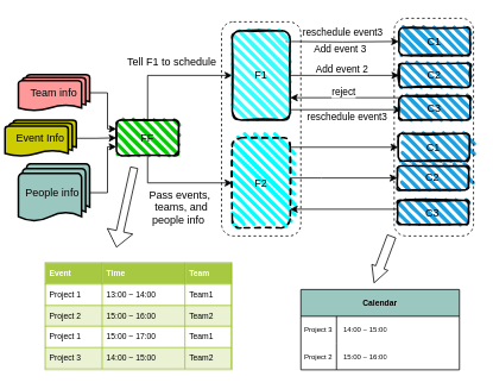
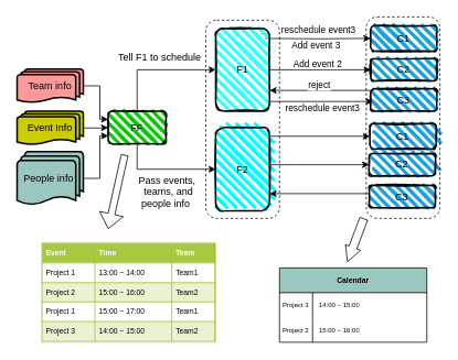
  <mxCell id="0" />
  <mxCell id="1" parent="0" />
  <mxCell id="2" style="edgeStyle=orthogonalEdgeStyle;rounded=0;orthogonalLoop=1;jettySize=auto;html=1;exitX=0.5;exitY=0;exitDx=0;exitDy=0;entryX=0;entryY=0.5;entryDx=0;entryDy=0;" parent="1" source="4" target="10" edge="1"><mxGeometry relative="1" as="geometry" /></mxCell>
  <mxCell id="3" style="edgeStyle=orthogonalEdgeStyle;rounded=0;orthogonalLoop=1;jettySize=auto;html=1;entryX=0;entryY=0.5;entryDx=0;entryDy=0;exitX=0.5;exitY=1;exitDx=0;exitDy=0;" parent="1" source="4" target="13" edge="1"><mxGeometry relative="1" as="geometry" /></mxCell>
  <mxCell id="4" value="FF" style="rounded=1;whiteSpace=wrap;html=1;strokeWidth=2;fillWeight=4;hachureGap=8;hachureAngle=45;fillColor=#00CC00;sketch=1;" parent="1" vertex="1"><mxGeometry x="130" y="134" width="70" height="40" as="geometry" /></mxCell>
  <mxCell id="5" style="edgeStyle=orthogonalEdgeStyle;rounded=0;orthogonalLoop=1;jettySize=auto;html=1;entryX=0;entryY=0.5;entryDx=0;entryDy=0;" parent="1" target="24" edge="1"><mxGeometry relative="1" as="geometry"><mxPoint x="440" y="102" as="targetPoint" /><mxPoint x="320" y="46" as="sourcePoint" /></mxGeometry></mxCell>
  <mxCell id="6" value="Add event 3" style="edgeLabel;html=1;align=center;verticalAlign=middle;resizable=0;points=[];" parent="5" vertex="1" connectable="0"><mxGeometry x="0.22" y="1" relative="1" as="geometry"><mxPoint x="-17" y="9" as="offset" /></mxGeometry></mxCell>
  <mxCell id="7" style="edgeStyle=orthogonalEdgeStyle;rounded=0;orthogonalLoop=1;jettySize=auto;html=1;entryX=0;entryY=0.5;entryDx=0;entryDy=0;exitX=1;exitY=0.5;exitDx=0;exitDy=0;" parent="1" source="10" target="25" edge="1"><mxGeometry relative="1" as="geometry"><mxPoint x="462" y="79.66" as="targetPoint" /><mxPoint x="345.71" y="79.66" as="sourcePoint" /></mxGeometry></mxCell>
  <mxCell id="8" value="Add event 2" style="edgeLabel;html=1;align=center;verticalAlign=middle;resizable=0;points=[];" parent="7" vertex="1" connectable="0"><mxGeometry x="0.609" y="2" relative="1" as="geometry"><mxPoint x="-41" y="-6" as="offset" /></mxGeometry></mxCell>
  <mxCell id="9" style="edgeStyle=orthogonalEdgeStyle;rounded=0;orthogonalLoop=1;jettySize=auto;html=1;exitX=1.008;exitY=0.884;exitDx=0;exitDy=0;exitPerimeter=0;entryX=0.037;entryY=0.571;entryDx=0;entryDy=0;entryPerimeter=0;" parent="1" source="10" target="29" edge="1"><mxGeometry relative="1" as="geometry"><mxPoint x="310" y="114" as="sourcePoint" /><mxPoint x="400" y="114" as="targetPoint" /></mxGeometry></mxCell>
  <mxCell id="10" value="F1" style="rounded=1;whiteSpace=wrap;html=1;strokeWidth=2;fillWeight=4;hachureGap=8;hachureAngle=45;fillColor=#33FFFF;sketch=1;" parent="1" vertex="1"><mxGeometry x="260" y="34" width="65" height="100" as="geometry" /></mxCell>
  <mxCell id="11" style="edgeStyle=orthogonalEdgeStyle;rounded=0;orthogonalLoop=1;jettySize=auto;html=1;entryX=0;entryY=0.5;entryDx=0;entryDy=0;" parent="1" source="13" target="32" edge="1"><mxGeometry relative="1" as="geometry"><Array as="points"><mxPoint x="360" y="199" /><mxPoint x="360" y="199" /></Array></mxGeometry></mxCell>
  <mxCell id="12" style="edgeStyle=orthogonalEdgeStyle;rounded=0;orthogonalLoop=1;jettySize=auto;html=1;entryX=0;entryY=0.5;entryDx=0;entryDy=0;" parent="1" source="13" target="31" edge="1"><mxGeometry relative="1" as="geometry"><Array as="points"><mxPoint x="386" y="164" /></Array></mxGeometry></mxCell>
- <mxCell id="13" value="F2" style="rounded=1;whiteSpace=wrap;html=1;strokeWidth=2;fillWeight=4;hachureGap=8;hachureAngle=45;fillColor=#00FFFF;sketch=1;dashed=1;" parent="1" vertex="1"><mxGeometry x="260" y="154" width="65" height="101" as="geometry" /></mxCell>
+ <mxCell id="13" value="F2" style="rounded=1;whiteSpace=wrap;html=1;strokeWidth=2;fillWeight=4;hachureGap=8;hachureAngle=45;fillColor=#00FFFF;sketch=1;" parent="1" vertex="1"><mxGeometry x="260" y="154" width="65" height="101" as="geometry" /></mxCell>
  <mxCell id="14" value="Pass events,&lt;br&gt;&amp;nbsp;teams, and &lt;br&gt;people info&amp;nbsp;" style="text;html=1;align=center;verticalAlign=middle;resizable=0;points=[];autosize=1;strokeColor=none;fillColor=none;" parent="1" vertex="1"><mxGeometry x="161" y="207" width="80" height="50" as="geometry" /></mxCell>
  <mxCell id="15" value="Tell F1 to schedule" style="text;html=1;align=center;verticalAlign=middle;resizable=0;points=[];autosize=1;strokeColor=none;fillColor=none;" parent="1" vertex="1"><mxGeometry x="132" y="59" width="120" height="20" as="geometry" /></mxCell>
  <mxCell id="16" value="&lt;table border=&quot;1&quot; width=&quot;100%&quot; cellpadding=&quot;4&quot; style=&quot;width: 100%; height: 100%; border-collapse: collapse; font-size: 9px;&quot;&gt;&lt;tbody style=&quot;font-size: 9px;&quot;&gt;&lt;tr style=&quot;background-color: rgb(167, 201, 66); color: rgb(255, 255, 255); border: 1px solid rgb(152, 191, 33); font-size: 9px;&quot;&gt;&lt;th align=&quot;left&quot; style=&quot;font-size: 9px;&quot;&gt;Event&lt;/th&gt;&lt;th align=&quot;left&quot; style=&quot;font-size: 9px;&quot;&gt;Time&lt;/th&gt;&lt;th align=&quot;left&quot; style=&quot;font-size: 9px;&quot;&gt;Team&lt;/th&gt;&lt;/tr&gt;&lt;tr style=&quot;border: 1px solid rgb(152, 191, 33); font-size: 9px;&quot;&gt;&lt;td style=&quot;font-size: 9px;&quot;&gt;Project 1&lt;/td&gt;&lt;td style=&quot;font-size: 9px;&quot;&gt;13:00 ~ 14:00&lt;/td&gt;&lt;td style=&quot;font-size: 9px;&quot;&gt;Team1&lt;/td&gt;&lt;/tr&gt;&lt;tr style=&quot;background-color: rgb(234, 242, 211); border: 1px solid rgb(152, 191, 33); font-size: 9px;&quot;&gt;&lt;td style=&quot;font-size: 9px;&quot;&gt;Project 2&lt;/td&gt;&lt;td style=&quot;font-size: 9px;&quot;&gt;15:00 ~ 16:00&lt;/td&gt;&lt;td style=&quot;font-size: 9px;&quot;&gt;Team2&lt;/td&gt;&lt;/tr&gt;&lt;tr style=&quot;border: 1px solid rgb(152, 191, 33); font-size: 9px;&quot;&gt;&lt;td style=&quot;font-size: 9px;&quot;&gt;Project 1&lt;/td&gt;&lt;td style=&quot;font-size: 9px;&quot;&gt;15:00 ~ 17:00&lt;/td&gt;&lt;td style=&quot;font-size: 9px;&quot;&gt;Team1&lt;/td&gt;&lt;/tr&gt;&lt;tr style=&quot;background-color: rgb(234, 242, 211); border: 1px solid rgb(152, 191, 33); font-size: 9px;&quot;&gt;&lt;td style=&quot;font-size: 9px;&quot;&gt;Project 3&lt;/td&gt;&lt;td style=&quot;font-size: 9px;&quot;&gt;14:00 ~ 15:00&lt;/td&gt;&lt;td style=&quot;font-size: 9px;&quot;&gt;Team2&lt;/td&gt;&lt;/tr&gt;&lt;/tbody&gt;&lt;/table&gt;" style="text;html=1;strokeColor=#c0c0c0;fillColor=#ffffff;overflow=fill;rounded=0;fontSize=9;" parent="1" vertex="1"><mxGeometry x="50" y="294" width="210" height="120" as="geometry" /></mxCell>
  <mxCell id="17" value="" style="shape=flexArrow;endArrow=classic;html=1;rounded=0;width=8.276;endSize=5.738;" parent="1" edge="1"><mxGeometry width="50" height="50" relative="1" as="geometry"><mxPoint x="150" y="187" as="sourcePoint" /><mxPoint x="130" y="277" as="targetPoint" /></mxGeometry></mxCell>
  <mxCell id="18" style="edgeStyle=orthogonalEdgeStyle;rounded=0;orthogonalLoop=1;jettySize=auto;html=1;entryX=0;entryY=0.5;entryDx=0;entryDy=0;" parent="1" source="23" target="4" edge="1"><mxGeometry relative="1" as="geometry" /></mxCell>
  <mxCell id="19" style="edgeStyle=orthogonalEdgeStyle;rounded=0;orthogonalLoop=1;jettySize=auto;html=1;entryX=0;entryY=0.75;entryDx=0;entryDy=0;" parent="1" source="20" target="4" edge="1"><mxGeometry relative="1" as="geometry" /></mxCell>
  <mxCell id="20" value="People info&amp;nbsp;" style="strokeWidth=2;html=1;shape=mxgraph.flowchart.multi-document;whiteSpace=wrap;fillColor=#9AC7BF;" parent="1" vertex="1"><mxGeometry x="20" y="183" width="80" height="65" as="geometry" /></mxCell>
  <mxCell id="21" style="edgeStyle=orthogonalEdgeStyle;rounded=0;orthogonalLoop=1;jettySize=auto;html=1;entryX=0;entryY=0.25;entryDx=0;entryDy=0;" parent="1" source="22" target="4" edge="1"><mxGeometry relative="1" as="geometry" /></mxCell>
  <mxCell id="22" value="Team info" style="strokeWidth=2;html=1;shape=mxgraph.flowchart.multi-document;whiteSpace=wrap;fillColor=#FF9999;" parent="1" vertex="1"><mxGeometry x="20" y="83" width="80" height="41" as="geometry" /></mxCell>
- <mxCell id="23" value="Event Info" style="strokeWidth=2;html=1;shape=mxgraph.flowchart.multi-document;whiteSpace=wrap;fillColor=#CCCC00;" parent="1" vertex="1"><mxGeometry x="5" y="134" width="80" height="41" as="geometry" /></mxCell>
+ <mxCell id="23" value="Event Info" style="strokeWidth=2;html=1;shape=mxgraph.flowchart.multi-document;whiteSpace=wrap;fillColor=#CCCC00;" parent="1" vertex="1"><mxGeometry x="20" y="134" width="80" height="41" as="geometry" /></mxCell>
  <mxCell id="24" value="C1" style="rounded=1;whiteSpace=wrap;html=1;strokeWidth=2;fillWeight=4;hachureGap=8;hachureAngle=45;fillColor=#1ba1e2;sketch=1;" parent="1" vertex="1"><mxGeometry x="447" y="30.5" width="80" height="31" as="geometry" /></mxCell>
  <mxCell id="25" value="C2" style="rounded=1;whiteSpace=wrap;html=1;strokeWidth=2;fillWeight=4;hachureGap=8;hachureAngle=45;fillColor=#1ba1e2;sketch=1;" parent="1" vertex="1"><mxGeometry x="447.29" y="70.5" width="80" height="27" as="geometry" /></mxCell>
  <mxCell id="26" value="reschedule event3" style="edgeLabel;html=1;align=center;verticalAlign=middle;resizable=0;points=[];" parent="1" vertex="1" connectable="0"><mxGeometry x="410.004" y="97.5" as="geometry"><mxPoint x="-22" y="32" as="offset" /></mxGeometry></mxCell>
  <mxCell id="27" style="edgeStyle=orthogonalEdgeStyle;rounded=0;orthogonalLoop=1;jettySize=auto;html=1;exitX=0;exitY=0.25;exitDx=0;exitDy=0;entryX=1;entryY=0.75;entryDx=0;entryDy=0;" parent="1" source="29" target="10" edge="1"><mxGeometry relative="1" as="geometry"><mxPoint x="330" y="104" as="targetPoint" /><Array as="points"><mxPoint x="447" y="109" /></Array><mxPoint x="447.29" y="103.75" as="sourcePoint" /></mxGeometry></mxCell>
  <mxCell id="28" value="reject" style="edgeLabel;html=1;align=center;verticalAlign=middle;resizable=0;points=[];" parent="27" vertex="1" connectable="0"><mxGeometry x="0.175" y="1" relative="1" as="geometry"><mxPoint x="7" y="-8" as="offset" /></mxGeometry></mxCell>
  <mxCell id="29" value="C3" style="rounded=1;whiteSpace=wrap;html=1;strokeWidth=2;fillWeight=4;hachureGap=8;hachureAngle=45;fillColor=#1ba1e2;sketch=1;" parent="1" vertex="1"><mxGeometry x="447" y="107" width="80" height="27" as="geometry" /></mxCell>
  <mxCell id="30" value="&lt;span style=&quot;font-size: 11px ; background-color: rgb(255 , 255 , 255)&quot;&gt;reschedule event3&lt;/span&gt;" style="text;html=1;align=center;verticalAlign=middle;resizable=0;points=[];autosize=1;strokeColor=none;fillColor=none;" parent="1" vertex="1"><mxGeometry x="329" y="26" width="110" height="20" as="geometry" /></mxCell>
  <mxCell id="31" value="C1" style="rounded=1;whiteSpace=wrap;html=1;strokeWidth=2;fillWeight=4;hachureGap=8;hachureAngle=45;fillColor=#1ba1e2;sketch=1;" parent="1" vertex="1"><mxGeometry x="446.29" y="149" width="80" height="31" as="geometry" /></mxCell>
  <mxCell id="32" value="C2" style="rounded=1;whiteSpace=wrap;html=1;strokeWidth=2;fillWeight=4;hachureGap=8;hachureAngle=45;fillColor=#1ba1e2;sketch=1;" parent="1" vertex="1"><mxGeometry x="445.29" y="185.5" width="80" height="27" as="geometry" /></mxCell>
  <mxCell id="33" style="edgeStyle=orthogonalEdgeStyle;rounded=0;orthogonalLoop=1;jettySize=auto;html=1;exitX=0;exitY=0.5;exitDx=0;exitDy=0;" parent="1" source="34" target="13" edge="1"><mxGeometry relative="1" as="geometry"><mxPoint x="450" y="234" as="sourcePoint" /><Array as="points"><mxPoint x="445" y="234" /></Array></mxGeometry></mxCell>
  <mxCell id="34" value="C3" style="rounded=1;whiteSpace=wrap;html=1;strokeWidth=2;fillWeight=4;hachureGap=8;hachureAngle=45;fillColor=#1ba1e2;sketch=1;" parent="1" vertex="1"><mxGeometry x="445.29" y="224" width="80" height="27" as="geometry" /></mxCell>
  <mxCell id="35" value="Calendar" style="shape=table;startSize=30;container=1;collapsible=0;childLayout=tableLayout;fixedRows=1;rowLines=0;fontStyle=1;fillColor=#9AC7BF;strokeWidth=1;fontSize=9;" parent="1" vertex="1"><mxGeometry x="337" y="324" width="178" height="90" as="geometry" /></mxCell>
  <mxCell id="36" value="" style="shape=tableRow;horizontal=0;startSize=0;swimlaneHead=0;swimlaneBody=0;top=0;left=0;bottom=0;right=0;collapsible=0;dropTarget=0;fillColor=none;points=[[0,0.5],[1,0.5]];portConstraint=eastwest;strokeWidth=1;fontSize=8;" parent="35" vertex="1"><mxGeometry y="30" width="178" height="30" as="geometry" /></mxCell>
  <mxCell id="37" value="Project 3" style="shape=partialRectangle;html=1;whiteSpace=wrap;connectable=0;fillColor=none;top=0;left=0;bottom=0;right=0;overflow=hidden;pointerEvents=1;strokeWidth=1;fontSize=8;" parent="36" vertex="1"><mxGeometry width="40" height="30" as="geometry"><mxRectangle width="40" height="30" as="alternateBounds" /></mxGeometry></mxCell>
  <mxCell id="38" value="14:00 ~ 15:00" style="shape=partialRectangle;html=1;whiteSpace=wrap;connectable=0;fillColor=none;top=0;left=0;bottom=0;right=0;align=left;spacingLeft=6;overflow=hidden;strokeWidth=1;fontSize=8;" parent="36" vertex="1"><mxGeometry x="40" width="138" height="30" as="geometry"><mxRectangle width="138" height="30" as="alternateBounds" /></mxGeometry></mxCell>
  <mxCell id="39" value="" style="shape=tableRow;horizontal=0;startSize=0;swimlaneHead=0;swimlaneBody=0;top=0;left=0;bottom=0;right=0;collapsible=0;dropTarget=0;fillColor=none;points=[[0,0.5],[1,0.5]];portConstraint=eastwest;strokeWidth=1;fontSize=8;" parent="35" vertex="1"><mxGeometry y="60" width="178" height="30" as="geometry" /></mxCell>
  <mxCell id="40" value="Project 2" style="shape=partialRectangle;html=1;whiteSpace=wrap;connectable=0;fillColor=none;top=0;left=0;bottom=0;right=0;overflow=hidden;strokeWidth=1;fontSize=8;" parent="39" vertex="1"><mxGeometry width="40" height="30" as="geometry"><mxRectangle width="40" height="30" as="alternateBounds" /></mxGeometry></mxCell>
  <mxCell id="41" value="15:00 ~ 16:00" style="shape=partialRectangle;html=1;whiteSpace=wrap;connectable=0;fillColor=none;top=0;left=0;bottom=0;right=0;align=left;spacingLeft=6;overflow=hidden;strokeWidth=1;fontSize=8;" parent="39" vertex="1"><mxGeometry x="40" width="138" height="30" as="geometry"><mxRectangle width="138" height="30" as="alternateBounds" /></mxGeometry></mxCell>
  <mxCell id="42" value="" style="shape=flexArrow;endArrow=classic;html=1;rounded=0;endWidth=8.276;endSize=5.834;" parent="1" edge="1"><mxGeometry width="50" height="50" relative="1" as="geometry"><mxPoint x="439" y="264" as="sourcePoint" /><mxPoint x="419" y="317" as="targetPoint" /></mxGeometry></mxCell>
  <mxCell id="43" value="" style="rounded=1;whiteSpace=wrap;html=1;fillColor=none;dashed=1;" parent="1" vertex="1"><mxGeometry x="248" y="24" width="89" height="240" as="geometry" /></mxCell>
  <mxCell id="44" value="" style="rounded=1;whiteSpace=wrap;html=1;fillColor=none;dashed=1;" parent="1" vertex="1"><mxGeometry x="441.79" y="20" width="89" height="244" as="geometry" /></mxCell>
